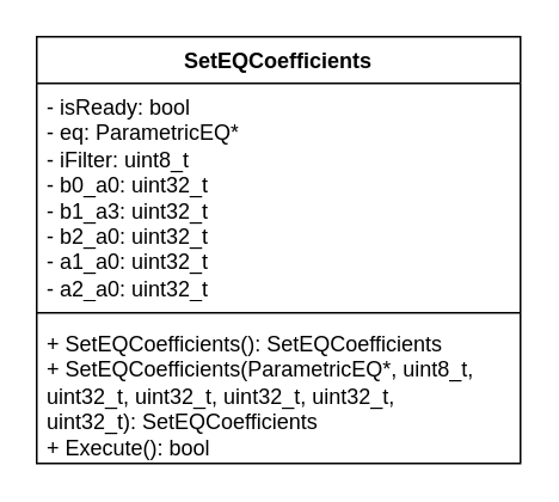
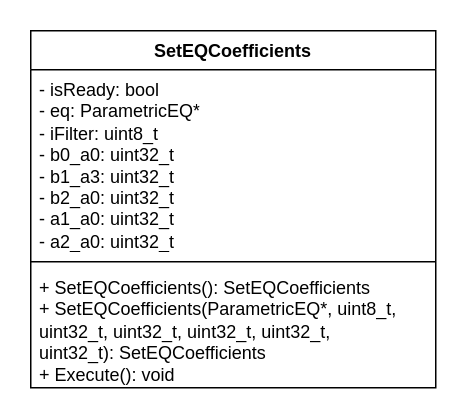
  <mxCell id="0" />
  <mxCell id="1" parent="0" />
  <mxCell id="2" value="SetEQCoefficients" style="swimlane;fontStyle=1;align=center;verticalAlign=top;childLayout=stackLayout;horizontal=1;startSize=26;horizontalStack=0;resizeParent=1;resizeParentMax=0;resizeLast=0;collapsible=1;marginBottom=0;whiteSpace=wrap;html=1;" vertex="1" parent="1"><mxGeometry x="20" y="20" width="270" height="238" as="geometry" /></mxCell>
  <mxCell id="3" value="- isReady: bool&lt;br&gt;- eq: ParametricEQ*&lt;br&gt;- iFilter: uint8_t&lt;br&gt;- b0_a0: uint32_t&lt;br&gt;- b1_a3: uint32_t&lt;br&gt;- b2_a0: uint32_t&lt;br&gt;- a1_a0: uint32_t&lt;br&gt;- a2_a0: uint32_t" style="text;strokeColor=none;fillColor=none;align=left;verticalAlign=top;spacingLeft=4;spacingRight=4;overflow=hidden;rotatable=0;points=[[0,0.5],[1,0.5]];portConstraint=eastwest;whiteSpace=wrap;html=1;" vertex="1" parent="2"><mxGeometry y="26" width="270" height="124" as="geometry" /></mxCell>
  <mxCell id="4" value="" style="line;strokeWidth=1;fillColor=none;align=left;verticalAlign=middle;spacingTop=-1;spacingLeft=3;spacingRight=3;rotatable=0;labelPosition=right;points=[];portConstraint=eastwest;strokeColor=inherit;" vertex="1" parent="2"><mxGeometry y="150" width="270" height="8" as="geometry" /></mxCell>
- <mxCell id="5" value="+&amp;nbsp;SetEQCoefficients():&amp;nbsp;SetEQCoefficients&lt;br&gt;+&amp;nbsp;SetEQCoefficients(ParametricEQ*, uint8_t, uint32_t, uint32_t, uint32_t, uint32_t, uint32_t):&amp;nbsp;SetEQCoefficients&lt;br&gt;+ Execute(): bool" style="text;strokeColor=none;fillColor=none;align=left;verticalAlign=top;spacingLeft=4;spacingRight=4;overflow=hidden;rotatable=0;points=[[0,0.5],[1,0.5]];portConstraint=eastwest;whiteSpace=wrap;html=1;" vertex="1" parent="2"><mxGeometry y="158" width="270" height="80" as="geometry" /></mxCell>
+ <mxCell id="5" value="+&amp;nbsp;SetEQCoefficients():&amp;nbsp;SetEQCoefficients&lt;br&gt;+&amp;nbsp;SetEQCoefficients(ParametricEQ*, uint8_t, uint32_t, uint32_t, uint32_t, uint32_t, uint32_t):&amp;nbsp;SetEQCoefficients&lt;br&gt;+ Execute(): void" style="text;strokeColor=none;fillColor=none;align=left;verticalAlign=top;spacingLeft=4;spacingRight=4;overflow=hidden;rotatable=0;points=[[0,0.5],[1,0.5]];portConstraint=eastwest;whiteSpace=wrap;html=1;" vertex="1" parent="2"><mxGeometry y="158" width="270" height="80" as="geometry" /></mxCell>
